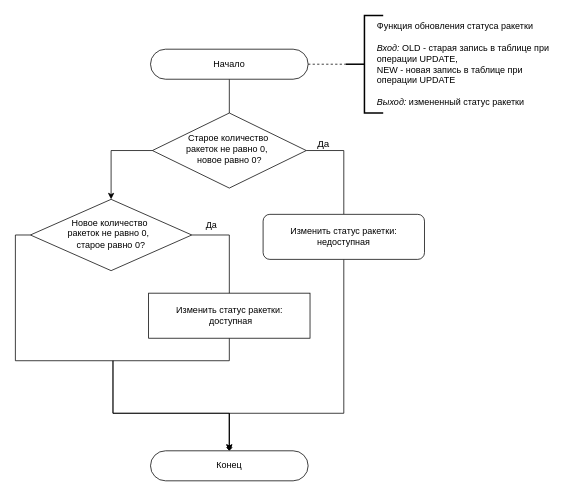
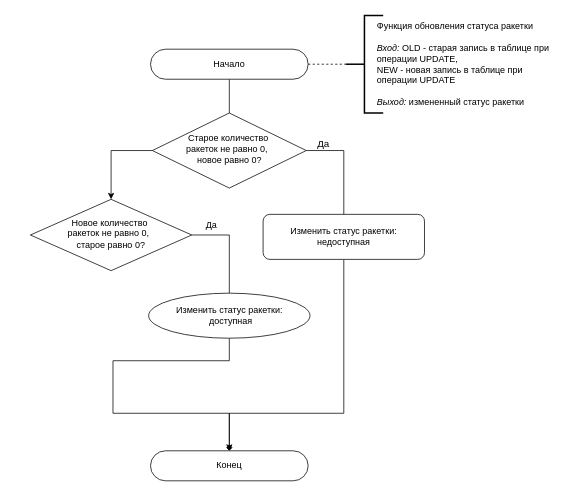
  <mxCell id="0" />
  <mxCell id="1" parent="0" />
  <mxCell id="2" style="edgeStyle=orthogonalEdgeStyle;rounded=0;orthogonalLoop=1;jettySize=auto;html=1;exitX=0.5;exitY=1;exitDx=0;exitDy=0;entryX=0.5;entryY=0;entryDx=0;entryDy=0;endArrow=none;endFill=0;" parent="1" source="3" target="12" edge="1"><mxGeometry relative="1" as="geometry" /></mxCell>
  <mxCell id="3" value="Начало" style="rounded=1;whiteSpace=wrap;html=1;fontSize=12;glass=0;strokeWidth=1;shadow=0;arcSize=50;" parent="1" vertex="1"><mxGeometry x="200" y="65" width="210" height="40" as="geometry" /></mxCell>
  <mxCell id="4" value="Конец" style="rounded=1;whiteSpace=wrap;html=1;fontSize=12;glass=0;strokeWidth=1;shadow=0;arcSize=50;" parent="1" vertex="1"><mxGeometry x="200" y="600" width="210" height="40" as="geometry" /></mxCell>
  <mxCell id="5" value="" style="group" parent="1" vertex="1" connectable="0"><mxGeometry x="460" y="20" width="280" height="130" as="geometry" /></mxCell>
  <mxCell id="6" value="" style="strokeWidth=2;html=1;shape=mxgraph.flowchart.annotation_2;align=left;labelPosition=right;pointerEvents=1;" parent="5" vertex="1"><mxGeometry width="50" height="130" as="geometry" /></mxCell>
  <mxCell id="7" value="Функция обновления статуса ракетки&lt;div&gt;&lt;br&gt;&lt;/div&gt;&lt;div&gt;&lt;i&gt;Вход: &lt;/i&gt;OLD - старая запись в таблице при операции UPDATE,&lt;/div&gt;&lt;div&gt;NEW - новая запись в таблице при операции UPDATE&lt;/div&gt;&lt;div&gt;&lt;br&gt;&lt;/div&gt;&lt;div&gt;&lt;i&gt;Выход: &lt;/i&gt;измененный статус ракетки&lt;/div&gt;" style="text;html=1;align=left;verticalAlign=middle;whiteSpace=wrap;rounded=0;" parent="5" vertex="1"><mxGeometry x="40" y="50" width="240" height="30" as="geometry" /></mxCell>
  <mxCell id="8" style="edgeStyle=orthogonalEdgeStyle;rounded=0;orthogonalLoop=1;jettySize=auto;html=1;exitX=1;exitY=0.5;exitDx=0;exitDy=0;entryX=0;entryY=0.5;entryDx=0;entryDy=0;entryPerimeter=0;endArrow=none;endFill=0;dashed=1;" parent="1" source="3" target="6" edge="1"><mxGeometry relative="1" as="geometry" /></mxCell>
  <mxCell id="9" style="edgeStyle=orthogonalEdgeStyle;rounded=0;orthogonalLoop=1;jettySize=auto;html=1;exitX=1;exitY=0.5;exitDx=0;exitDy=0;endArrow=none;endFill=0;" parent="1" source="12" target="14" edge="1"><mxGeometry relative="1" as="geometry" /></mxCell>
  <mxCell id="10" value="&lt;font style=&quot;font-size: 13px;&quot;&gt;Да&lt;/font&gt;" style="edgeLabel;html=1;align=center;verticalAlign=middle;resizable=0;points=[];" parent="9" vertex="1" connectable="0"><mxGeometry x="-0.728" y="1" relative="1" as="geometry"><mxPoint x="4" y="-9" as="offset" /></mxGeometry></mxCell>
  <mxCell id="11" style="edgeStyle=orthogonalEdgeStyle;rounded=0;orthogonalLoop=1;jettySize=auto;html=1;exitX=0;exitY=0.5;exitDx=0;exitDy=0;entryX=0.5;entryY=0;entryDx=0;entryDy=0;endArrow=classic;endFill=1;" parent="1" source="12" target="19" edge="1"><mxGeometry relative="1" as="geometry" /></mxCell>
  <mxCell id="12" value="Старое количество&amp;nbsp;&lt;div&gt;ракеток не равно 0,&amp;nbsp;&amp;nbsp;&lt;div&gt;новое равно 0?&lt;/div&gt;&lt;/div&gt;" style="rhombus;whiteSpace=wrap;html=1;shadow=0;fontFamily=Helvetica;fontSize=12;align=center;strokeWidth=1;spacing=6;spacingTop=-4;" parent="1" vertex="1"><mxGeometry x="202.5" y="150" width="205" height="100" as="geometry" /></mxCell>
  <mxCell id="13" style="edgeStyle=orthogonalEdgeStyle;rounded=0;orthogonalLoop=1;jettySize=auto;html=1;exitX=0.5;exitY=1;exitDx=0;exitDy=0;entryX=0.5;entryY=0;entryDx=0;entryDy=0;endArrow=diamond;" parent="1" source="14" target="4" edge="1"><mxGeometry relative="1" as="geometry"><Array as="points"><mxPoint x="458" y="550" /><mxPoint x="305" y="550" /></Array></mxGeometry></mxCell>
  <mxCell id="14" value="Изменить статус ракетки: недоступная" style="whiteSpace=wrap;html=1;rounded=1;" parent="1" vertex="1"><mxGeometry x="350" y="285" width="215" height="60" as="geometry" /></mxCell>
  <mxCell id="15" style="edgeStyle=orthogonalEdgeStyle;rounded=0;orthogonalLoop=1;jettySize=auto;html=1;exitX=0.5;exitY=1;exitDx=0;exitDy=0;entryX=0.5;entryY=0;entryDx=0;entryDy=0;" parent="1" source="16" target="4" edge="1"><mxGeometry relative="1" as="geometry"><Array as="points"><mxPoint x="305" y="480" /><mxPoint x="150" y="480" /><mxPoint x="150" y="550" /><mxPoint x="305" y="550" /></Array></mxGeometry></mxCell>
- <mxCell id="16" value="Изменить статус ракетки:&lt;div&gt;&amp;nbsp;доступная&lt;/div&gt;" style="rounded=0;whiteSpace=wrap;html=1;" parent="1" vertex="1"><mxGeometry x="197.5" y="390" width="215" height="60" as="geometry" /></mxCell>
+ <mxCell id="16" value="Изменить статус ракетки:&lt;div&gt;&amp;nbsp;доступная&lt;/div&gt;" style="ellipse;whiteSpace=wrap;html=1;" parent="1" vertex="1"><mxGeometry x="197.5" y="390" width="215" height="60" as="geometry" /></mxCell>
  <mxCell id="17" style="edgeStyle=orthogonalEdgeStyle;rounded=0;orthogonalLoop=1;jettySize=auto;html=1;exitX=1;exitY=0.5;exitDx=0;exitDy=0;endArrow=none;endFill=0;" parent="1" source="19" target="16" edge="1"><mxGeometry relative="1" as="geometry" /></mxCell>
  <mxCell id="18" value="Да" style="edgeLabel;html=1;align=center;verticalAlign=middle;resizable=0;points=[];fontSize=12;" parent="17" vertex="1" connectable="0"><mxGeometry x="-0.409" y="-1" relative="1" as="geometry"><mxPoint x="-13" y="-14" as="offset" /></mxGeometry></mxCell>
  <mxCell id="19" value="Новое количество&amp;nbsp;&lt;div&gt;ракеток не равно 0,&amp;nbsp;&amp;nbsp;&lt;div&gt;старое равно 0?&lt;/div&gt;&lt;/div&gt;" style="rhombus;whiteSpace=wrap;html=1;shadow=0;fontFamily=Helvetica;fontSize=12;align=center;strokeWidth=1;spacing=6;spacingTop=-4;" parent="1" vertex="1"><mxGeometry x="40" y="265" width="215" height="95" as="geometry" /></mxCell>
- <mxCell id="20" style="edgeStyle=orthogonalEdgeStyle;rounded=0;orthogonalLoop=1;jettySize=auto;html=1;exitX=0;exitY=0.5;exitDx=0;exitDy=0;entryX=0.5;entryY=0;entryDx=0;entryDy=0;" parent="1" source="19" target="4" edge="1"><mxGeometry relative="1" as="geometry"><Array as="points"><mxPoint x="20" y="313" /><mxPoint x="20" y="480" /><mxPoint x="150" y="480" /><mxPoint x="150" y="550" /><mxPoint x="305" y="550" /></Array></mxGeometry></mxCell>
